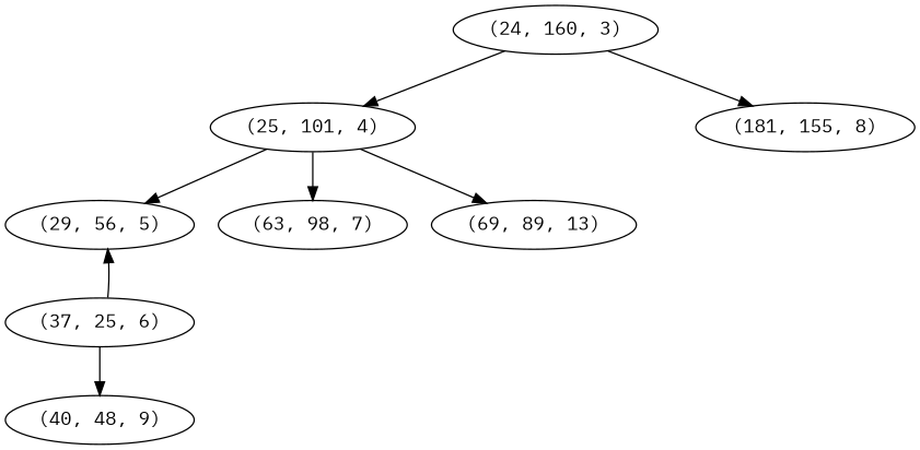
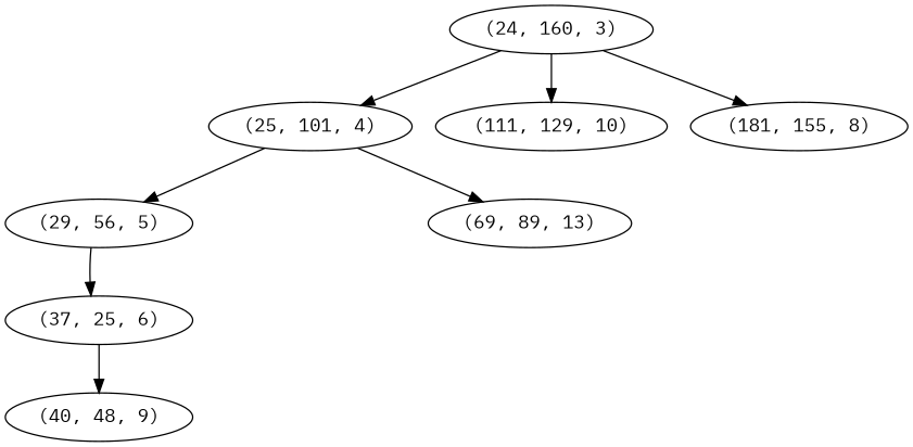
  digraph {
    fontname="IBM Plex Mono"
    node [fontname="IBM Plex Mono"]
    edge [fontname="IBM Plex Mono"]
    "(24, 160, 3)"
    "(25, 101, 4)"
+   "(111, 129, 10)"
    n4 [label="(181, 155, 8)"]
    "(29, 56, 5)"
-   "(63, 98, 7)"
    "(69, 89, 13)"
    n8 [label="(37, 25, 6)"]
    "(40, 48, 9)"
    "(24, 160, 3)" -> "(25, 101, 4)"
+   "(24, 160, 3)" -> "(111, 129, 10)"
    "(24, 160, 3)" -> n4
    "(25, 101, 4)" -> "(29, 56, 5)"
-   "(25, 101, 4)" -> "(63, 98, 7)"
    "(25, 101, 4)" -> "(69, 89, 13)"
-   n8 -> "(29, 56, 5)"
+   "(29, 56, 5)" -> n8
    n8 -> "(40, 48, 9)"
  }
